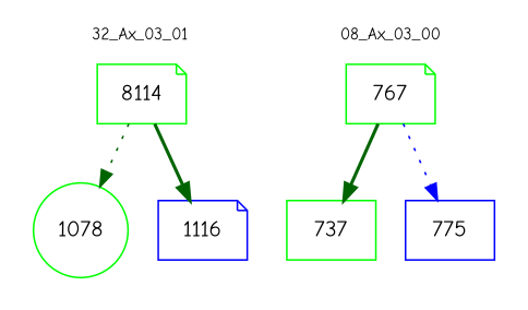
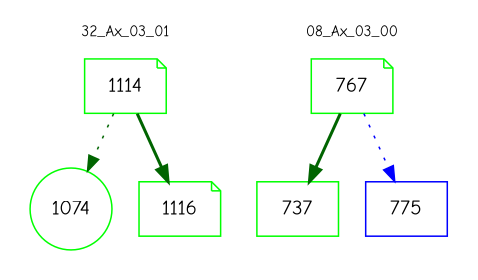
  digraph {
    fontname="Comic Neue"
    node [color=green fontname="Comic Neue" shape=note]
    edge [color=darkgreen fontname="Comic Neue" style=dotted]
-   n1 [label=8114]
-   n2 [label=1078 shape=circle]
-   n3 [color=blue label=1116]
+   n1 [label=1114]
+   n2 [label=1074 shape=circle]
+   n3 [label=1116]
    n4 [label=767]
    n5 [label=737 shape=box]
    n6 [color=blue label=775 shape=box]
    subgraph cluster_1 {
      color=white
      fontsize=10
      label="32_Ax_03_01"
      n1
      n2
      n3
    }
    subgraph cluster_2 {
      color=white
      fontsize=10
      label="08_Ax_03_00"
      n4
      n5
      n6
    }
    n1 -> n2
    n1 -> n3 [style=bold]
    n4 -> n5 [style=bold]
    n4 -> n6 [color=blue]
  }
